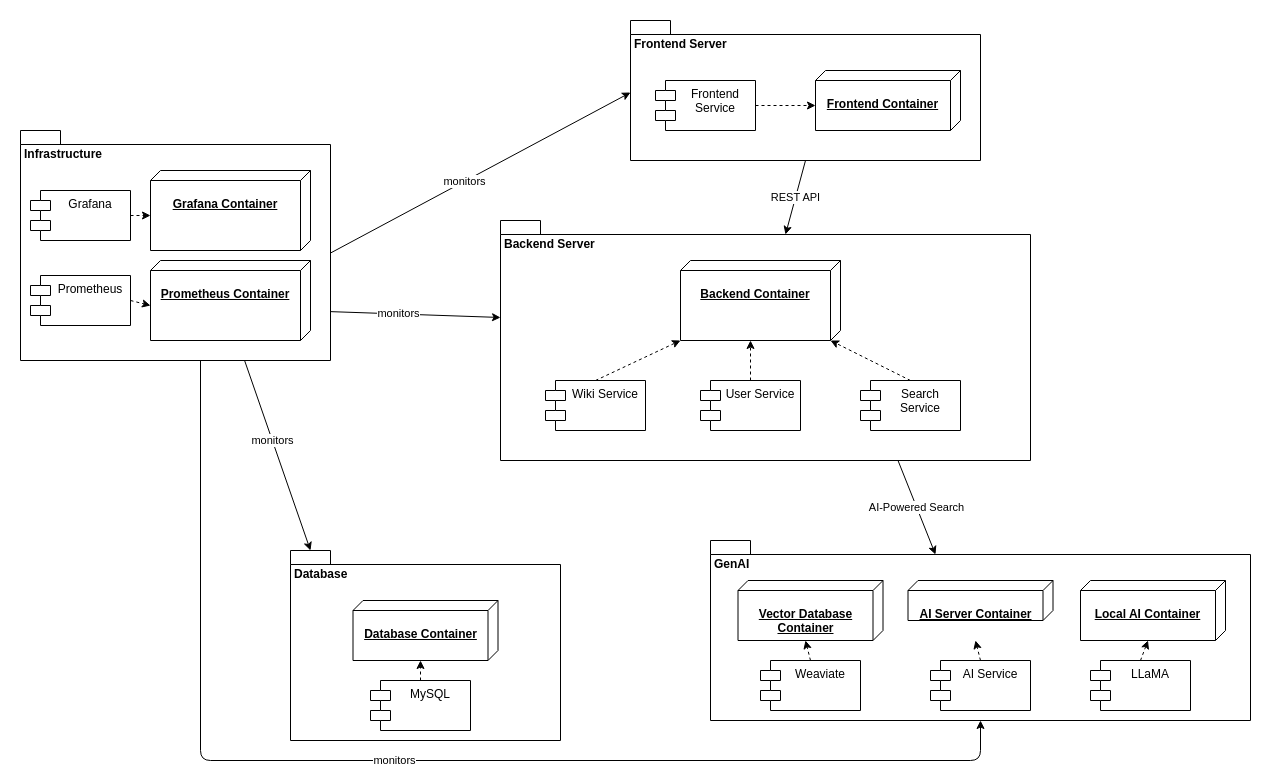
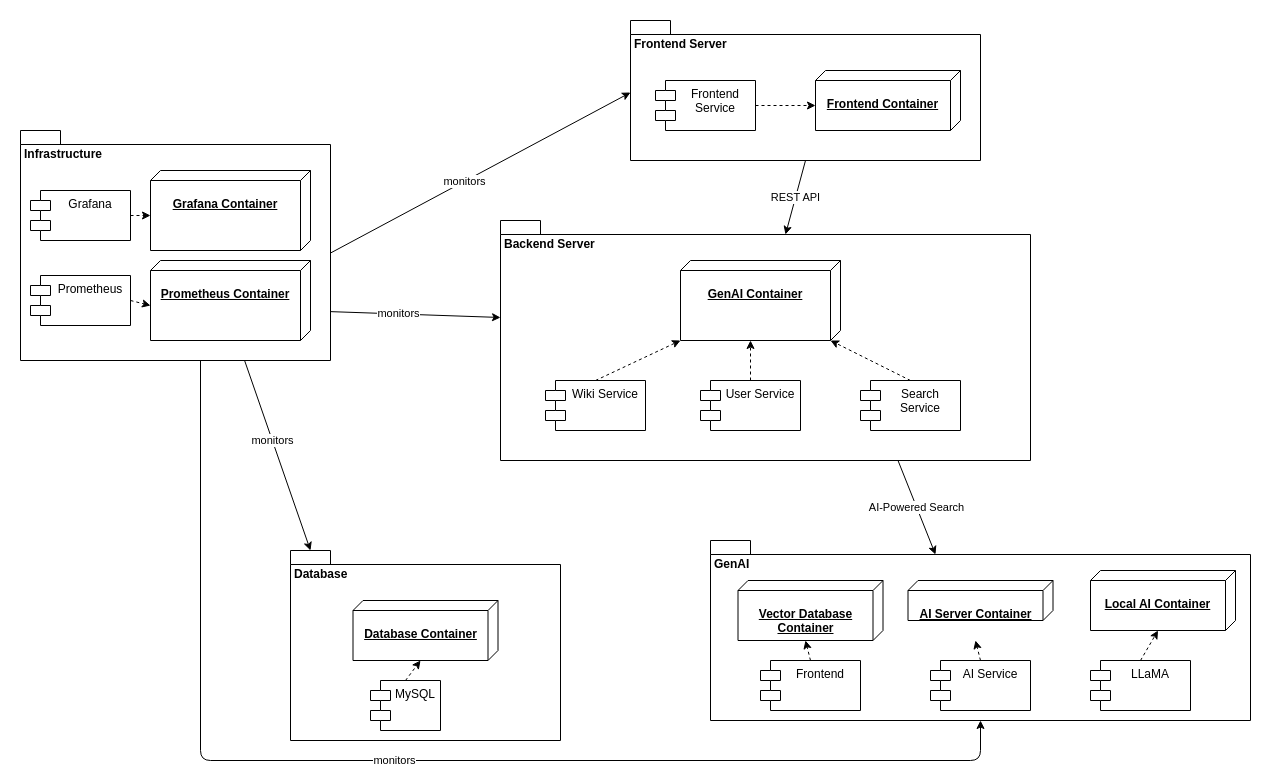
  <mxCell id="0" />
  <mxCell id="1" parent="0" />
  <mxCell id="2" value="GenAI" style="shape=folder;fontStyle=1;spacingTop=8;tabWidth=40;tabHeight=14;tabPosition=left;html=1;whiteSpace=wrap;labelPosition=center;verticalLabelPosition=middle;align=left;verticalAlign=top;spacing=4;shadow=0;" parent="1" vertex="1"><mxGeometry x="710" y="540" width="540" height="180" as="geometry" /></mxCell>
  <mxCell id="3" value="REST API" style="edgeStyle=none;html=1;entryX=0;entryY=0;entryDx=285;entryDy=14;exitX=0.5;exitY=1;exitDx=0;exitDy=0;exitPerimeter=0;entryPerimeter=0;" parent="1" source="37" target="16" edge="1"><mxGeometry relative="1" as="geometry"><mxPoint x="750" y="200" as="sourcePoint" /></mxGeometry></mxCell>
  <mxCell id="4" value="AI-Powered Search" style="edgeStyle=none;html=1;exitX=0.75;exitY=1;exitDx=0;exitDy=0;entryX=0;entryY=0;entryDx=225;entryDy=14;entryPerimeter=0;exitPerimeter=0;" parent="1" source="16" target="2" edge="1"><mxGeometry relative="1" as="geometry"><mxPoint x="940" y="450" as="targetPoint" /><mxPoint x="925" y="393.333" as="sourcePoint" /></mxGeometry></mxCell>
  <mxCell id="5" value="monitors" style="edgeStyle=none;html=1;exitX=1;exitY=0.25;exitDx=0;exitDy=0;entryX=0;entryY=0;entryDx=0;entryDy=72;entryPerimeter=0;" parent="1" target="37" edge="1"><mxGeometry relative="1" as="geometry"><mxPoint x="297.36" y="270" as="sourcePoint" /></mxGeometry></mxCell>
  <mxCell id="6" value="monitors" style="edgeStyle=none;html=1;exitX=1;exitY=0.75;exitDx=0;exitDy=0;entryX=0;entryY=0;entryDx=0;entryDy=97;entryPerimeter=0;" parent="1" target="16" edge="1"><mxGeometry relative="1" as="geometry"><mxPoint x="297.36" y="310" as="sourcePoint" /></mxGeometry></mxCell>
  <mxCell id="7" value="monitors" style="edgeStyle=none;html=1;exitX=0.5;exitY=1;exitDx=0;exitDy=0;entryX=0;entryY=0;entryDx=20;entryDy=0;entryPerimeter=0;" parent="1" target="24" edge="1"><mxGeometry relative="1" as="geometry"><mxPoint x="380" y="560" as="targetPoint" /><mxPoint x="233.68" y="330" as="sourcePoint" /></mxGeometry></mxCell>
  <mxCell id="8" value="monitors" style="edgeStyle=orthogonalEdgeStyle;html=1;entryX=0.5;entryY=1;entryDx=0;entryDy=0;entryPerimeter=0;exitX=0.25;exitY=1;exitDx=0;exitDy=0;" parent="1" target="2" edge="1"><mxGeometry relative="1" as="geometry"><mxPoint x="210" y="770" as="targetPoint" /><Array as="points"><mxPoint x="200" y="330" /><mxPoint x="200" y="760" /><mxPoint x="980" y="760" /></Array><mxPoint x="201.84" y="330" as="sourcePoint" /></mxGeometry></mxCell>
  <mxCell id="9" value="Infrastructure" style="shape=folder;fontStyle=1;spacingTop=8;tabWidth=40;tabHeight=14;tabPosition=left;html=1;whiteSpace=wrap;labelPosition=center;verticalLabelPosition=middle;align=left;verticalAlign=top;spacing=4;shadow=0;" parent="1" vertex="1"><mxGeometry x="20" y="130" width="310" height="230" as="geometry" /></mxCell>
  <mxCell id="10" value="&lt;p&gt;&lt;span style=&quot;background-color: transparent;&quot;&gt;&lt;b&gt;Grafana Container&lt;/b&gt;&lt;/span&gt;&lt;/p&gt;" style="verticalAlign=top;align=center;spacingTop=8;spacingLeft=2;spacingRight=12;shape=cube;size=10;direction=south;fontStyle=4;html=1;whiteSpace=wrap;" vertex="1" parent="1"><mxGeometry x="150" y="170" width="160" height="80" as="geometry" /></mxCell>
  <mxCell id="11" value="&lt;p&gt;&lt;span style=&quot;background-color: transparent;&quot;&gt;&lt;b&gt;Prometheus Container&lt;/b&gt;&lt;/span&gt;&lt;/p&gt;" style="verticalAlign=top;align=center;spacingTop=8;spacingLeft=2;spacingRight=12;shape=cube;size=10;direction=south;fontStyle=4;html=1;whiteSpace=wrap;" vertex="1" parent="1"><mxGeometry x="150" y="260" width="160" height="80" as="geometry" /></mxCell>
  <mxCell id="12" value="Grafana" style="shape=module;align=left;spacingLeft=20;align=center;verticalAlign=top;whiteSpace=wrap;html=1;" vertex="1" parent="1"><mxGeometry x="30" y="190" width="100" height="50" as="geometry" /></mxCell>
  <mxCell id="13" value="Prometheus" style="shape=module;align=left;spacingLeft=20;align=center;verticalAlign=top;whiteSpace=wrap;html=1;" vertex="1" parent="1"><mxGeometry x="30" y="275" width="100" height="50" as="geometry" /></mxCell>
  <mxCell id="14" style="edgeStyle=none;html=1;exitX=1;exitY=0.5;exitDx=0;exitDy=0;entryX=0;entryY=0;entryDx=45;entryDy=160;entryPerimeter=0;dashed=1;" edge="1" parent="1" source="13" target="11"><mxGeometry relative="1" as="geometry" /></mxCell>
  <mxCell id="15" style="edgeStyle=none;html=1;exitX=1;exitY=0.5;exitDx=0;exitDy=0;entryX=0;entryY=0;entryDx=45;entryDy=160;entryPerimeter=0;dashed=1;" edge="1" parent="1" source="12" target="10"><mxGeometry relative="1" as="geometry" /></mxCell>
  <mxCell id="16" value="Backend Server" style="shape=folder;fontStyle=1;spacingTop=8;tabWidth=40;tabHeight=14;tabPosition=left;html=1;whiteSpace=wrap;labelPosition=center;verticalLabelPosition=middle;align=left;verticalAlign=top;spacing=4;shadow=0;" parent="1" vertex="1"><mxGeometry x="500" y="220" width="530" height="240" as="geometry" /></mxCell>
  <mxCell id="17" value="Wiki Service" style="shape=module;align=left;spacingLeft=20;align=center;verticalAlign=top;whiteSpace=wrap;html=1;" vertex="1" parent="1"><mxGeometry x="545" y="380" width="100" height="50" as="geometry" /></mxCell>
  <mxCell id="18" style="edgeStyle=none;html=1;exitX=0.5;exitY=0;exitDx=0;exitDy=0;dashed=1;" edge="1" parent="1" source="19"><mxGeometry relative="1" as="geometry"><mxPoint x="750" y="340" as="targetPoint" /></mxGeometry></mxCell>
  <mxCell id="19" value="User Service" style="shape=module;align=left;spacingLeft=20;align=center;verticalAlign=top;whiteSpace=wrap;html=1;" vertex="1" parent="1"><mxGeometry x="700" y="380" width="100" height="50" as="geometry" /></mxCell>
  <mxCell id="20" value="Search Service" style="shape=module;align=left;spacingLeft=20;align=center;verticalAlign=top;whiteSpace=wrap;html=1;" vertex="1" parent="1"><mxGeometry x="860" y="380" width="100" height="50" as="geometry" /></mxCell>
- <mxCell id="21" value="&lt;p&gt;&lt;span style=&quot;background-color: transparent;&quot;&gt;&lt;b&gt;Backend Container&lt;/b&gt;&lt;/span&gt;&lt;/p&gt;" style="verticalAlign=top;align=center;spacingTop=8;spacingLeft=2;spacingRight=12;shape=cube;size=10;direction=south;fontStyle=4;html=1;whiteSpace=wrap;" vertex="1" parent="1"><mxGeometry x="680" y="260" width="160" height="80" as="geometry" /></mxCell>
+ <mxCell id="21" value="&lt;p&gt;&lt;span style=&quot;background-color: transparent;&quot;&gt;&lt;b&gt;GenAI Container&lt;/b&gt;&lt;/span&gt;&lt;/p&gt;" style="verticalAlign=top;align=center;spacingTop=8;spacingLeft=2;spacingRight=12;shape=cube;size=10;direction=south;fontStyle=4;html=1;whiteSpace=wrap;" vertex="1" parent="1"><mxGeometry x="680" y="260" width="160" height="80" as="geometry" /></mxCell>
  <mxCell id="22" style="edgeStyle=none;html=1;exitX=0.5;exitY=0;exitDx=0;exitDy=0;entryX=1;entryY=1;entryDx=0;entryDy=0;entryPerimeter=0;dashed=1;" edge="1" parent="1" source="17" target="21"><mxGeometry relative="1" as="geometry" /></mxCell>
  <mxCell id="23" style="edgeStyle=none;html=1;exitX=0.5;exitY=0;exitDx=0;exitDy=0;entryX=0;entryY=0;entryDx=80;entryDy=10;entryPerimeter=0;dashed=1;" edge="1" parent="1" source="20" target="21"><mxGeometry relative="1" as="geometry" /></mxCell>
  <mxCell id="24" value="Database" style="shape=folder;fontStyle=1;spacingTop=8;tabWidth=40;tabHeight=14;tabPosition=left;html=1;whiteSpace=wrap;labelPosition=center;verticalLabelPosition=middle;align=left;verticalAlign=top;spacing=4;shadow=0;" parent="1" vertex="1"><mxGeometry x="290" y="550" width="270" height="190" as="geometry" /></mxCell>
  <mxCell id="25" value="&lt;p&gt;&lt;span style=&quot;background-color: transparent;&quot;&gt;&lt;b&gt;Database Container&lt;/b&gt;&lt;/span&gt;&lt;/p&gt;" style="verticalAlign=top;align=center;spacingTop=8;spacingLeft=2;spacingRight=12;shape=cube;size=10;direction=south;fontStyle=4;html=1;whiteSpace=wrap;" vertex="1" parent="1"><mxGeometry x="352.5" y="600" width="145" height="60" as="geometry" /></mxCell>
- <mxCell id="26" value="MySQL" style="shape=module;align=left;spacingLeft=20;align=center;verticalAlign=top;whiteSpace=wrap;html=1;" vertex="1" parent="1"><mxGeometry x="370" y="680" width="100" height="50" as="geometry" /></mxCell>
+ <mxCell id="26" value="MySQL" style="shape=module;align=left;spacingLeft=20;align=center;verticalAlign=top;whiteSpace=wrap;html=1;" vertex="1" parent="1"><mxGeometry x="370" y="680" width="70" height="50" as="geometry" /></mxCell>
  <mxCell id="27" style="edgeStyle=none;html=1;exitX=0.5;exitY=0;exitDx=0;exitDy=0;entryX=0;entryY=0;entryDx=60;entryDy=77.5;entryPerimeter=0;dashed=1;" edge="1" parent="1" source="26" target="25"><mxGeometry relative="1" as="geometry" /></mxCell>
  <mxCell id="28" value="&lt;p&gt;&lt;span style=&quot;background-color: transparent;&quot;&gt;&lt;b&gt;Vector Database Container&lt;/b&gt;&lt;/span&gt;&lt;/p&gt;" style="verticalAlign=top;align=center;spacingTop=8;spacingLeft=2;spacingRight=12;shape=cube;size=10;direction=south;fontStyle=4;html=1;whiteSpace=wrap;" vertex="1" parent="1"><mxGeometry x="737.5" y="580" width="145" height="60" as="geometry" /></mxCell>
  <mxCell id="29" value="&lt;p&gt;&lt;span style=&quot;background-color: transparent;&quot;&gt;&lt;b&gt;AI Server Container&lt;/b&gt;&lt;/span&gt;&lt;/p&gt;" style="verticalAlign=top;align=center;spacingTop=8;spacingLeft=2;spacingRight=12;shape=cube;size=10;direction=south;fontStyle=4;html=1;whiteSpace=wrap;" vertex="1" parent="1"><mxGeometry x="907.5" y="580" width="145" height="40" as="geometry" /></mxCell>
- <mxCell id="30" value="Weaviate" style="shape=module;align=left;spacingLeft=20;align=center;verticalAlign=top;whiteSpace=wrap;html=1;" vertex="1" parent="1"><mxGeometry x="760" y="660" width="100" height="50" as="geometry" /></mxCell>
+ <mxCell id="30" value="Frontend" style="shape=module;align=left;spacingLeft=20;align=center;verticalAlign=top;whiteSpace=wrap;html=1;" vertex="1" parent="1"><mxGeometry x="760" y="660" width="100" height="50" as="geometry" /></mxCell>
  <mxCell id="31" style="edgeStyle=none;html=1;exitX=0.5;exitY=0;exitDx=0;exitDy=0;entryX=0;entryY=0;entryDx=60;entryDy=77.5;entryPerimeter=0;dashed=1;" edge="1" parent="1" source="30" target="28"><mxGeometry relative="1" as="geometry" /></mxCell>
  <mxCell id="32" value="LLaMA" style="shape=module;align=left;spacingLeft=20;align=center;verticalAlign=top;whiteSpace=wrap;html=1;" vertex="1" parent="1"><mxGeometry x="1090" y="660" width="100" height="50" as="geometry" /></mxCell>
  <mxCell id="33" style="edgeStyle=none;html=1;exitX=0.5;exitY=0;exitDx=0;exitDy=0;entryX=0;entryY=0;entryDx=60;entryDy=77.5;entryPerimeter=0;dashed=1;" edge="1" parent="1" source="32" target="34"><mxGeometry relative="1" as="geometry" /></mxCell>
- <mxCell id="34" value="&lt;p&gt;&lt;span style=&quot;background-color: transparent;&quot;&gt;&lt;b&gt;Local AI Container&lt;/b&gt;&lt;/span&gt;&lt;/p&gt;" style="verticalAlign=top;align=center;spacingTop=8;spacingLeft=2;spacingRight=12;shape=cube;size=10;direction=south;fontStyle=4;html=1;whiteSpace=wrap;" vertex="1" parent="1"><mxGeometry x="1080" y="580" width="145" height="60" as="geometry" /></mxCell>
+ <mxCell id="34" value="&lt;p&gt;&lt;span style=&quot;background-color: transparent;&quot;&gt;&lt;b&gt;Local AI Container&lt;/b&gt;&lt;/span&gt;&lt;/p&gt;" style="verticalAlign=top;align=center;spacingTop=8;spacingLeft=2;spacingRight=12;shape=cube;size=10;direction=south;fontStyle=4;html=1;whiteSpace=wrap;" vertex="1" parent="1"><mxGeometry x="1090" y="570" width="145" height="60" as="geometry" /></mxCell>
  <mxCell id="35" value="AI Service" style="shape=module;align=left;spacingLeft=20;align=center;verticalAlign=top;whiteSpace=wrap;html=1;" vertex="1" parent="1"><mxGeometry x="930" y="660" width="100" height="50" as="geometry" /></mxCell>
  <mxCell id="36" style="edgeStyle=none;html=1;exitX=0.5;exitY=0;exitDx=0;exitDy=0;entryX=0;entryY=0;entryDx=60;entryDy=77.5;entryPerimeter=0;dashed=1;" edge="1" parent="1" source="35" target="29"><mxGeometry relative="1" as="geometry" /></mxCell>
  <mxCell id="37" value="Frontend Server" style="shape=folder;fontStyle=1;spacingTop=8;tabWidth=40;tabHeight=14;tabPosition=left;html=1;whiteSpace=wrap;labelPosition=center;verticalLabelPosition=middle;align=left;verticalAlign=top;spacing=4;shadow=0;" parent="1" vertex="1"><mxGeometry x="630" y="20" width="350" height="140" as="geometry" /></mxCell>
  <mxCell id="38" value="&lt;p&gt;&lt;span style=&quot;background-color: transparent;&quot;&gt;&lt;b&gt;Frontend Container&lt;/b&gt;&lt;/span&gt;&lt;/p&gt;" style="verticalAlign=top;align=center;spacingTop=8;spacingLeft=2;spacingRight=12;shape=cube;size=10;direction=south;fontStyle=4;html=1;whiteSpace=wrap;" vertex="1" parent="1"><mxGeometry x="815" y="70" width="145" height="60" as="geometry" /></mxCell>
  <mxCell id="39" value="Frontend Service" style="shape=module;align=left;spacingLeft=20;align=center;verticalAlign=top;whiteSpace=wrap;html=1;" vertex="1" parent="1"><mxGeometry x="655" y="80" width="100" height="50" as="geometry" /></mxCell>
  <mxCell id="40" style="edgeStyle=none;html=1;exitX=1;exitY=0.5;exitDx=0;exitDy=0;entryX=0;entryY=0;entryDx=35;entryDy=145;entryPerimeter=0;dashed=1;" edge="1" parent="1" source="39" target="38"><mxGeometry relative="1" as="geometry" /></mxCell>
